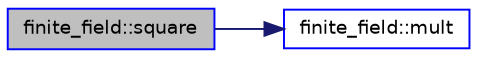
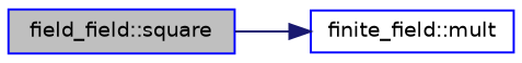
  digraph {
    rankdir=LR
    node [color=blue fontname=Helvetica fontsize=10 shape=record style=filled]
-   n1 [fillcolor=grey75 fontcolor=black height=0.2 label="finite_field::square" width=0.4]
+   n1 [fillcolor=grey75 fontcolor=black height=0.2 label="field_field::square" width=0.4]
    n2 [fillcolor=white height=0.2 label="finite_field::mult" width=0.4]
    n1 -> n2 [color=midnightblue fontname=Helvetica fontsize=10 labelfontname=Helvetica labelfontsize=10 style=solid]
  }
